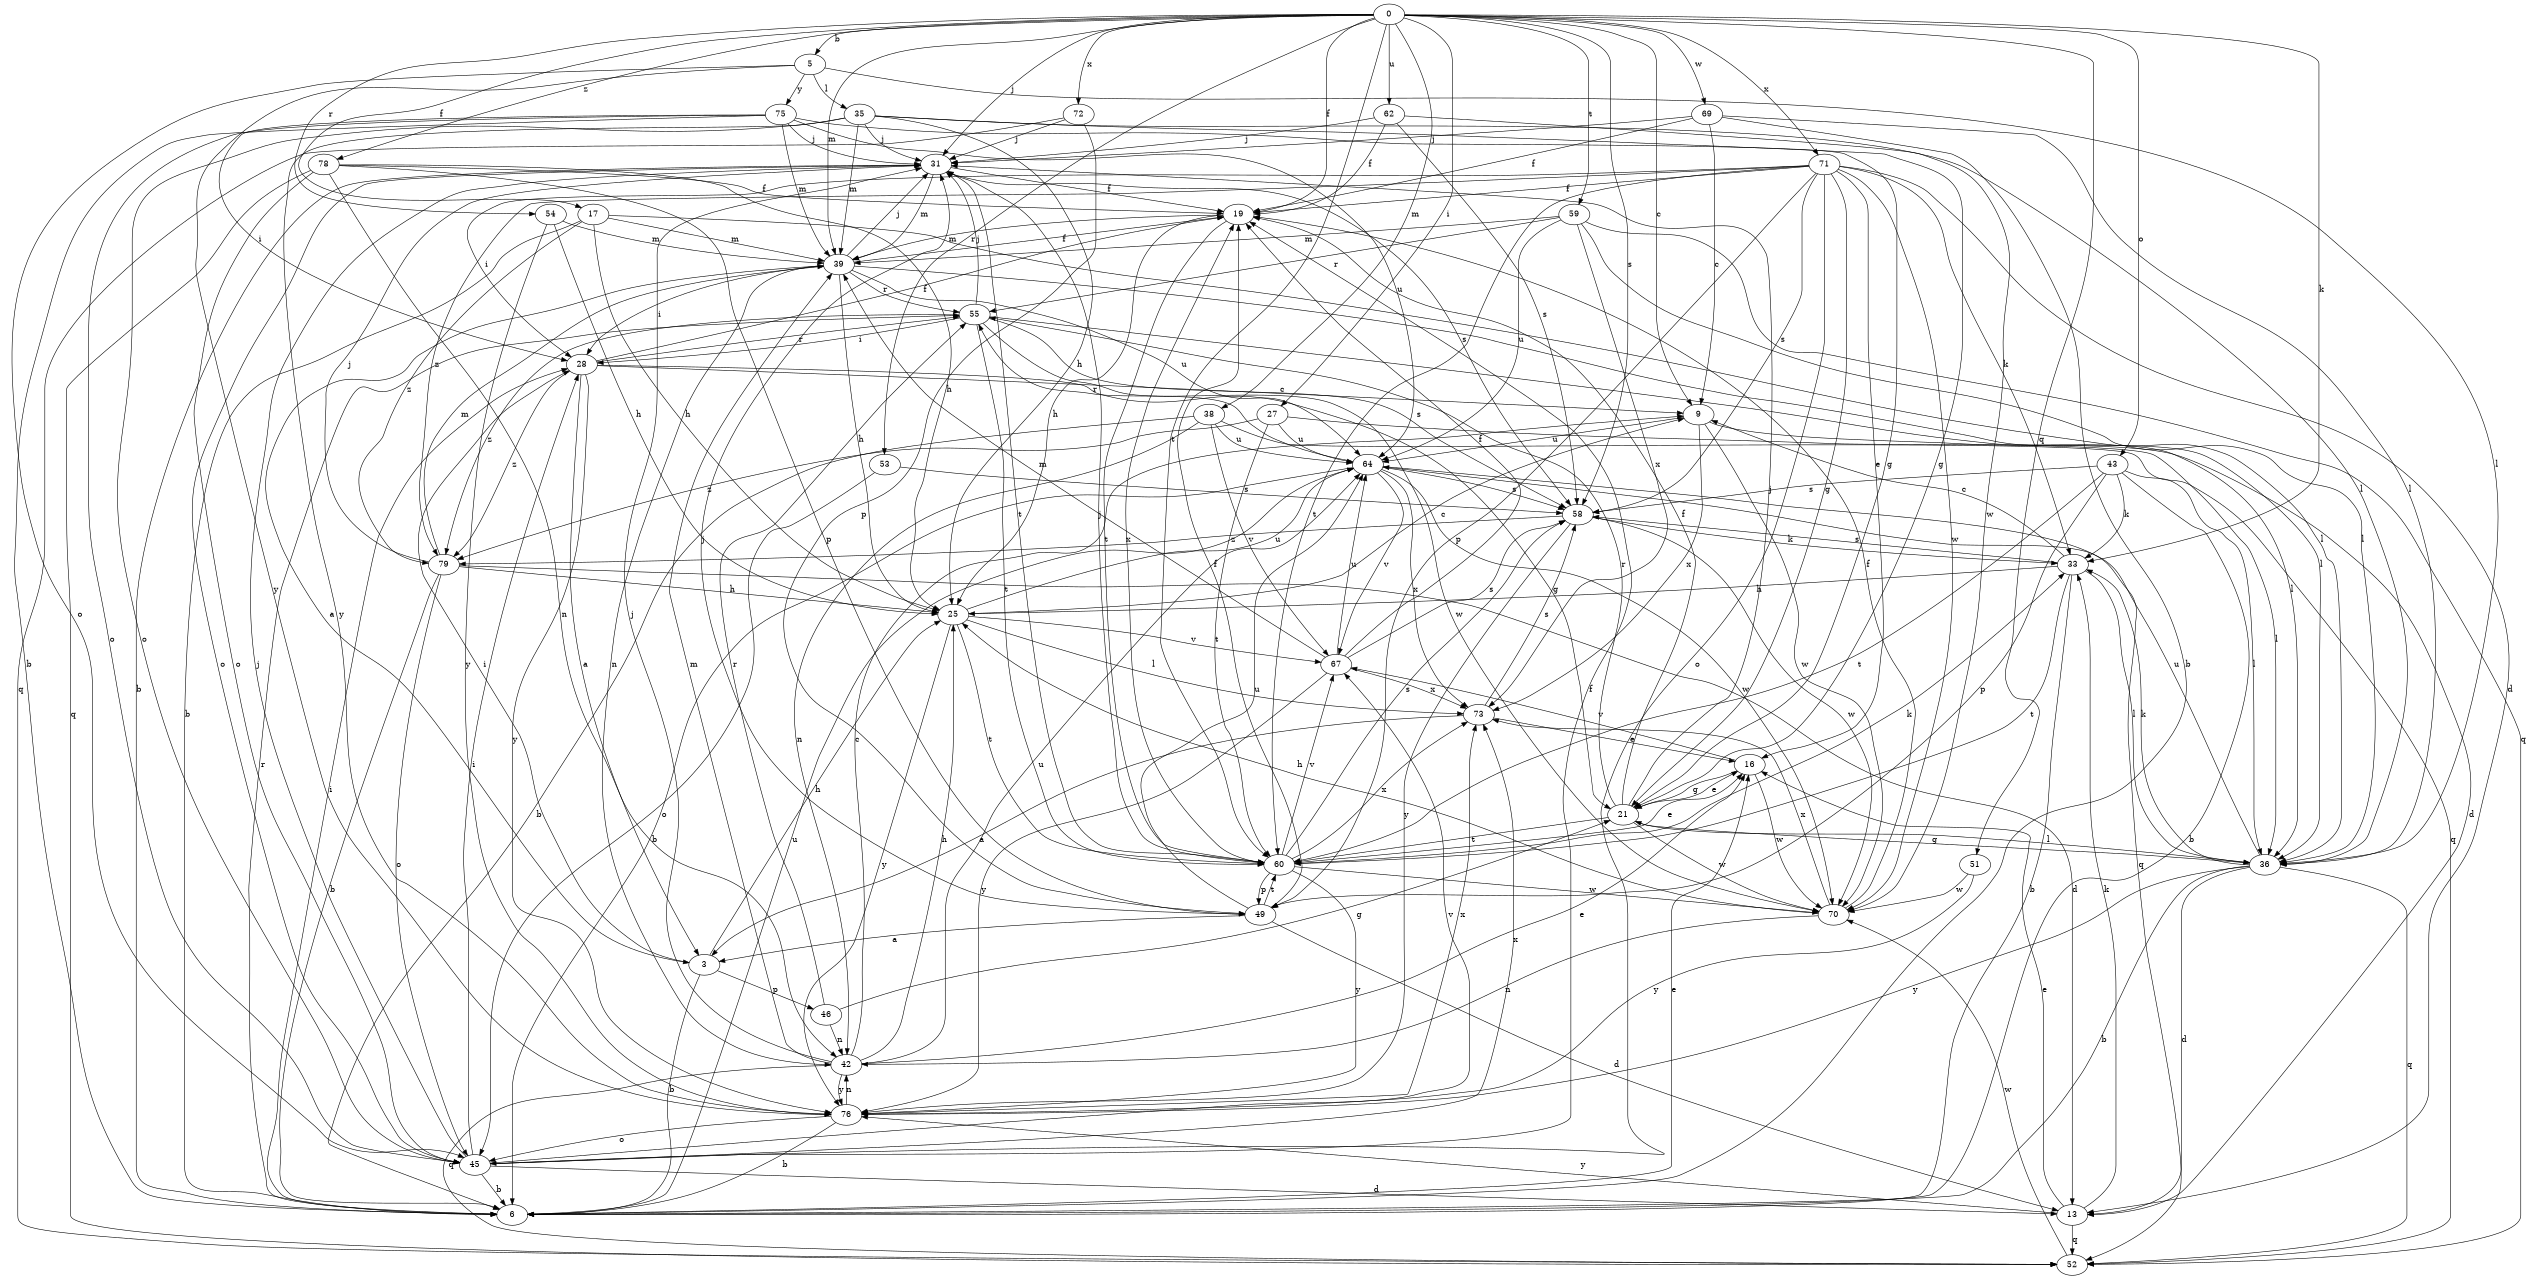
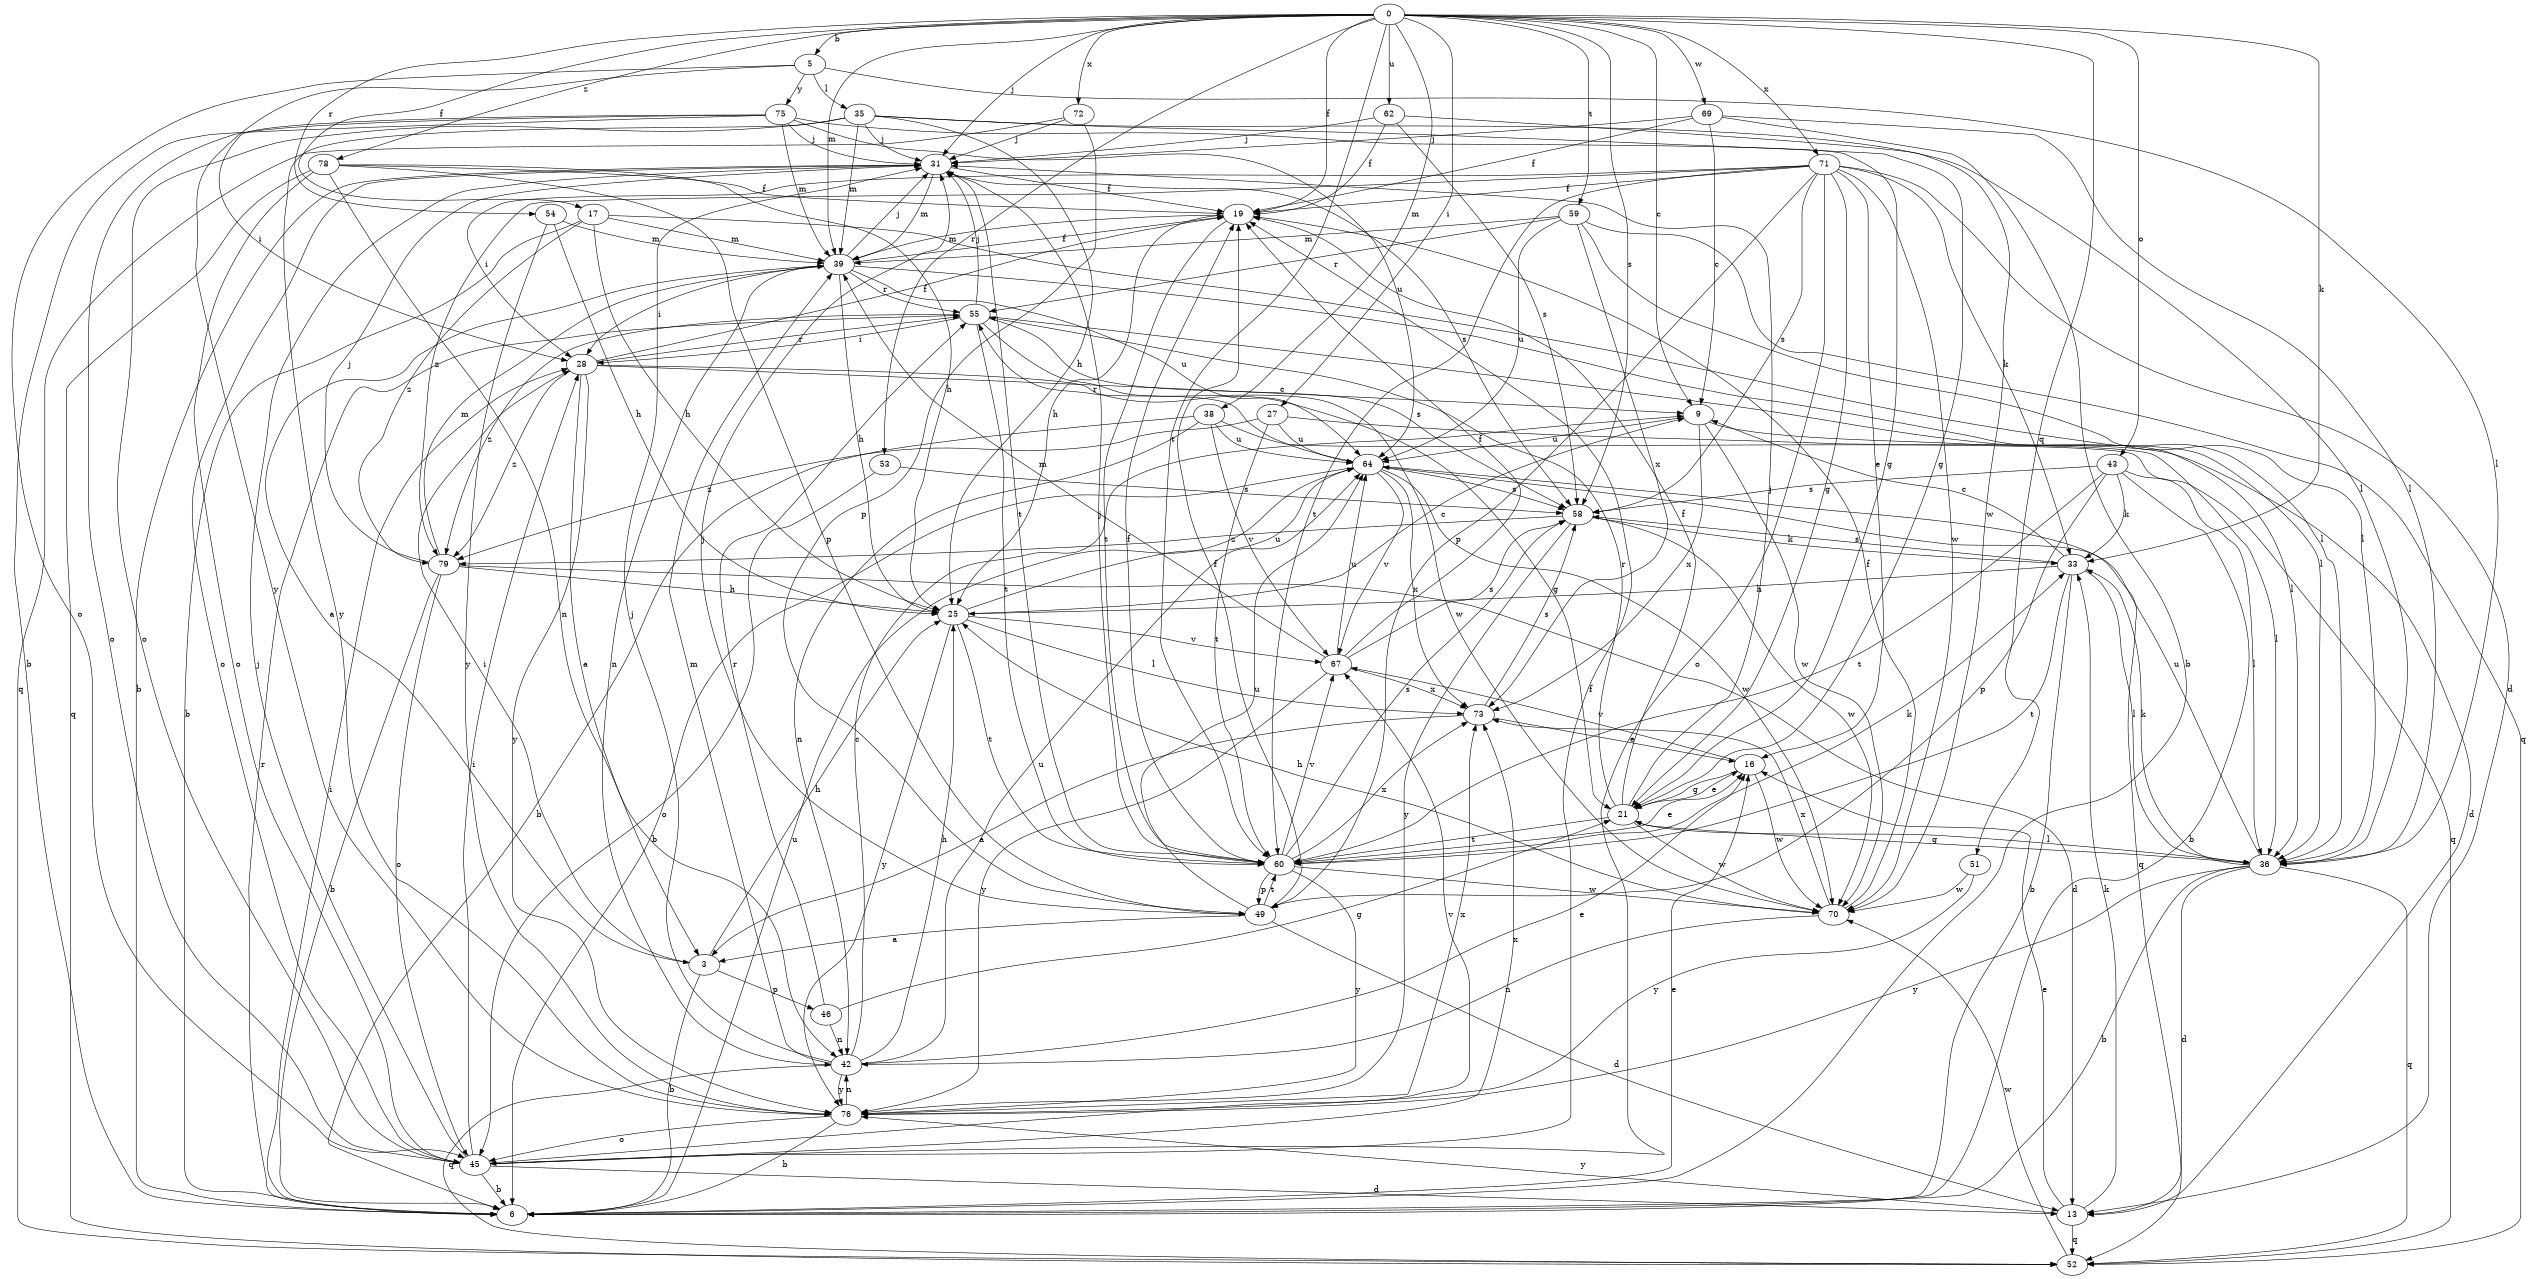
  strict digraph {
    0
    5
    9
    17
    19
    27
    31
    33
    38
    39
    43
    51
    53
    54
    58
    59
    60
    62
    69
    71
    72
    78
    35
    36
    45
    75
    76
    64
    13
    70
    73
    6
    25
    79
    52
    67
    42
    3
    28
    55
    49
    16
    21
    46
    0 -> 5 [label=b]
    0 -> 9 [label=c]
    0 -> 17 [label=f]
    0 -> 19 [label=f]
    0 -> 27 [label=i]
    0 -> 31 [label=j]
    0 -> 33 [label=k]
    0 -> 38 [label=m]
    0 -> 39 [label=m]
    0 -> 43 [label=o]
    0 -> 51 [label=q]
    0 -> 53 [label=r]
    0 -> 54 [label=r]
    0 -> 58 [label=s]
    0 -> 59 [label=t]
    0 -> 60 [label=t]
    0 -> 62 [label=u]
    0 -> 69 [label=w]
    0 -> 71 [label=x]
    0 -> 72 [label=x]
    0 -> 78 [label=z]
    5 -> 35 [label=l]
    5 -> 36 [label=l]
    5 -> 45 [label=o]
    5 -> 75 [label=y]
    5 -> 76 [label=y]
    9 -> 64 [label=u]
    9 -> 13 [label=d]
    9 -> 70 [label=w]
    9 -> 73 [label=x]
    17 -> 39 [label=m]
    17 -> 36 [label=l]
    17 -> 6 [label=b]
    17 -> 25 [label=h]
    17 -> 79 [label=z]
    19 -> 39 [label=m]
    19 -> 60 [label=t]
    19 -> 25 [label=h]
    27 -> 60 [label=t]
    27 -> 36 [label=l]
    27 -> 64 [label=u]
    27 -> 79 [label=z]
    31 -> 19 [label=f]
    31 -> 39 [label=m]
    31 -> 58 [label=s]
    31 -> 60 [label=t]
    31 -> 45 [label=o]
    31 -> 6 [label=b]
    33 -> 9 [label=c]
    33 -> 58 [label=s]
    33 -> 60 [label=t]
    33 -> 36 [label=l]
    33 -> 6 [label=b]
    33 -> 25 [label=h]
    38 -> 64 [label=u]
    38 -> 6 [label=b]
    38 -> 52 [label=q]
    38 -> 67 [label=v]
    38 -> 42 [label=n]
    39 -> 19 [label=f]
    39 -> 31 [label=j]
    39 -> 36 [label=l]
    39 -> 64 [label=u]
    39 -> 25 [label=h]
    39 -> 42 [label=n]
    39 -> 3 [label=a]
    39 -> 28 [label=i]
    39 -> 55 [label=r]
    43 -> 33 [label=k]
    43 -> 58 [label=s]
    43 -> 60 [label=t]
    43 -> 36 [label=l]
    43 -> 6 [label=b]
    43 -> 49 [label=p]
    51 -> 76 [label=y]
    51 -> 70 [label=w]
    53 -> 58 [label=s]
    53 -> 45 [label=o]
    54 -> 39 [label=m]
    54 -> 76 [label=y]
    54 -> 25 [label=h]
    58 -> 33 [label=k]
    58 -> 76 [label=y]
    58 -> 70 [label=w]
    58 -> 79 [label=z]
    59 -> 39 [label=m]
    59 -> 36 [label=l]
    59 -> 64 [label=u]
    59 -> 73 [label=x]
    59 -> 52 [label=q]
    59 -> 55 [label=r]
-   60 -> 19 [label=x]
+   60 -> 19 [label=f]
    60 -> 31 [label=j]
    60 -> 33 [label=k]
    60 -> 58 [label=s]
    60 -> 76 [label=y]
    60 -> 70 [label=w]
    60 -> 73 [label=x]
    60 -> 67 [label=v]
    60 -> 49 [label=p]
    60 -> 16 [label=e]
    62 -> 19 [label=f]
    62 -> 31 [label=j]
    62 -> 58 [label=s]
    62 -> 70 [label=w]
    69 -> 9 [label=c]
    69 -> 19 [label=f]
    69 -> 31 [label=j]
    69 -> 36 [label=l]
    69 -> 6 [label=b]
    71 -> 19 [label=f]
    71 -> 33 [label=k]
    71 -> 58 [label=s]
    71 -> 60 [label=t]
    71 -> 45 [label=o]
    71 -> 13 [label=d]
    71 -> 70 [label=w]
    71 -> 79 [label=z]
    71 -> 28 [label=i]
    71 -> 49 [label=p]
    71 -> 16 [label=e]
    71 -> 21 [label=g]
    72 -> 31 [label=j]
    72 -> 52 [label=q]
    72 -> 49 [label=p]
    78 -> 19 [label=f]
    78 -> 45 [label=o]
    78 -> 25 [label=h]
    78 -> 52 [label=q]
    78 -> 42 [label=n]
    78 -> 49 [label=p]
    35 -> 31 [label=j]
    35 -> 39 [label=m]
    35 -> 36 [label=l]
    35 -> 45 [label=o]
    35 -> 76 [label=y]
    35 -> 25 [label=h]
    35 -> 21 [label=g]
    36 -> 33 [label=k]
    36 -> 76 [label=y]
    36 -> 64 [label=u]
    36 -> 13 [label=d]
    36 -> 6 [label=b]
    36 -> 52 [label=q]
    36 -> 21 [label=g]
    45 -> 19 [label=f]
    45 -> 31 [label=j]
    45 -> 13 [label=d]
    45 -> 73 [label=x]
    45 -> 6 [label=b]
    45 -> 67 [label=v]
    45 -> 28 [label=i]
    75 -> 31 [label=j]
    75 -> 39 [label=m]
    75 -> 45 [label=o]
    75 -> 64 [label=u]
    75 -> 6 [label=b]
    75 -> 28 [label=i]
    75 -> 21 [label=g]
    76 -> 45 [label=o]
    76 -> 73 [label=x]
    76 -> 6 [label=b]
    76 -> 42 [label=n]
    64 -> 58 [label=s]
    64 -> 70 [label=w]
    64 -> 73 [label=x]
    64 -> 6 [label=b]
    64 -> 52 [label=q]
    64 -> 67 [label=v]
    64 -> 55 [label=r]
    13 -> 33 [label=k]
    13 -> 76 [label=y]
    13 -> 52 [label=q]
    13 -> 16 [label=e]
    70 -> 19 [label=f]
    70 -> 73 [label=x]
    70 -> 25 [label=h]
    70 -> 42 [label=n]
    73 -> 58 [label=s]
    73 -> 3 [label=a]
    73 -> 16 [label=e]
    6 -> 64 [label=u]
    6 -> 28 [label=i]
    6 -> 55 [label=r]
    6 -> 16 [label=e]
    25 -> 9 [label=c]
    25 -> 60 [label=t]
    25 -> 76 [label=y]
    25 -> 64 [label=u]
    25 -> 73 [label=l]
    25 -> 67 [label=v]
    79 -> 31 [label=j]
    79 -> 39 [label=m]
    79 -> 45 [label=o]
    79 -> 13 [label=d]
    79 -> 6 [label=b]
    79 -> 25 [label=h]
    52 -> 70 [label=w]
    67 -> 19 [label=f]
    67 -> 39 [label=m]
    67 -> 58 [label=s]
    67 -> 76 [label=y]
    67 -> 64 [label=u]
    67 -> 73 [label=x]
    42 -> 9 [label=c]
    42 -> 31 [label=j]
    42 -> 39 [label=m]
    42 -> 76 [label=y]
    42 -> 64 [label=u]
    42 -> 25 [label=h]
    42 -> 52 [label=q]
    42 -> 16 [label=e]
    3 -> 6 [label=b]
    3 -> 25 [label=h]
    3 -> 28 [label=i]
    3 -> 46 [label=p]
    28 -> 9 [label=c]
    28 -> 19 [label=f]
    28 -> 76 [label=y]
    28 -> 79 [label=z]
    28 -> 3 [label=a]
    28 -> 55 [label=r]
    28 -> 21 [label=g]
    55 -> 31 [label=j]
    55 -> 58 [label=s]
    55 -> 60 [label=t]
    55 -> 36 [label=l]
    55 -> 70 [label=w]
    55 -> 79 [label=z]
    55 -> 28 [label=i]
    49 -> 19 [label=f]
    49 -> 31 [label=j]
    49 -> 60 [label=t]
    49 -> 64 [label=u]
    49 -> 13 [label=d]
    49 -> 3 [label=a]
    16 -> 70 [label=w]
    16 -> 67 [label=v]
    16 -> 21 [label=g]
    21 -> 19 [label=f]
    21 -> 31 [label=j]
    21 -> 60 [label=t]
    21 -> 36 [label=l]
    21 -> 70 [label=w]
    21 -> 55 [label=r]
    21 -> 16 [label=e]
    46 -> 42 [label=n]
    46 -> 55 [label=r]
    46 -> 21 [label=g]
  }
